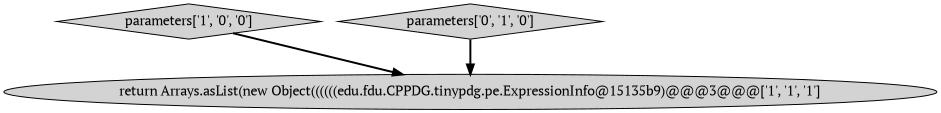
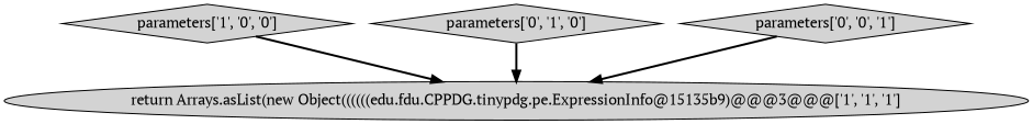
  digraph {
    fontname="PT Serif"
    node [fillcolor=lightgray shape=diamond style=filled fontname="PT Serif"]
    edge [style=bold fontname="PT Serif"]
    n1 [label="parameters['1', '0', '0']"]
    n2 [label="return Arrays.asList(new Object((((((edu.fdu.CPPDG.tinypdg.pe.ExpressionInfo@15135b9)@@@3@@@['1', '1', '1']" shape=ellipse]
    n3 [label="parameters['0', '1', '0']"]
+   n4 [label="parameters['0', '0', '1']"]
    n1 -> n2
    n3 -> n2
+   n4 -> n2
  }
